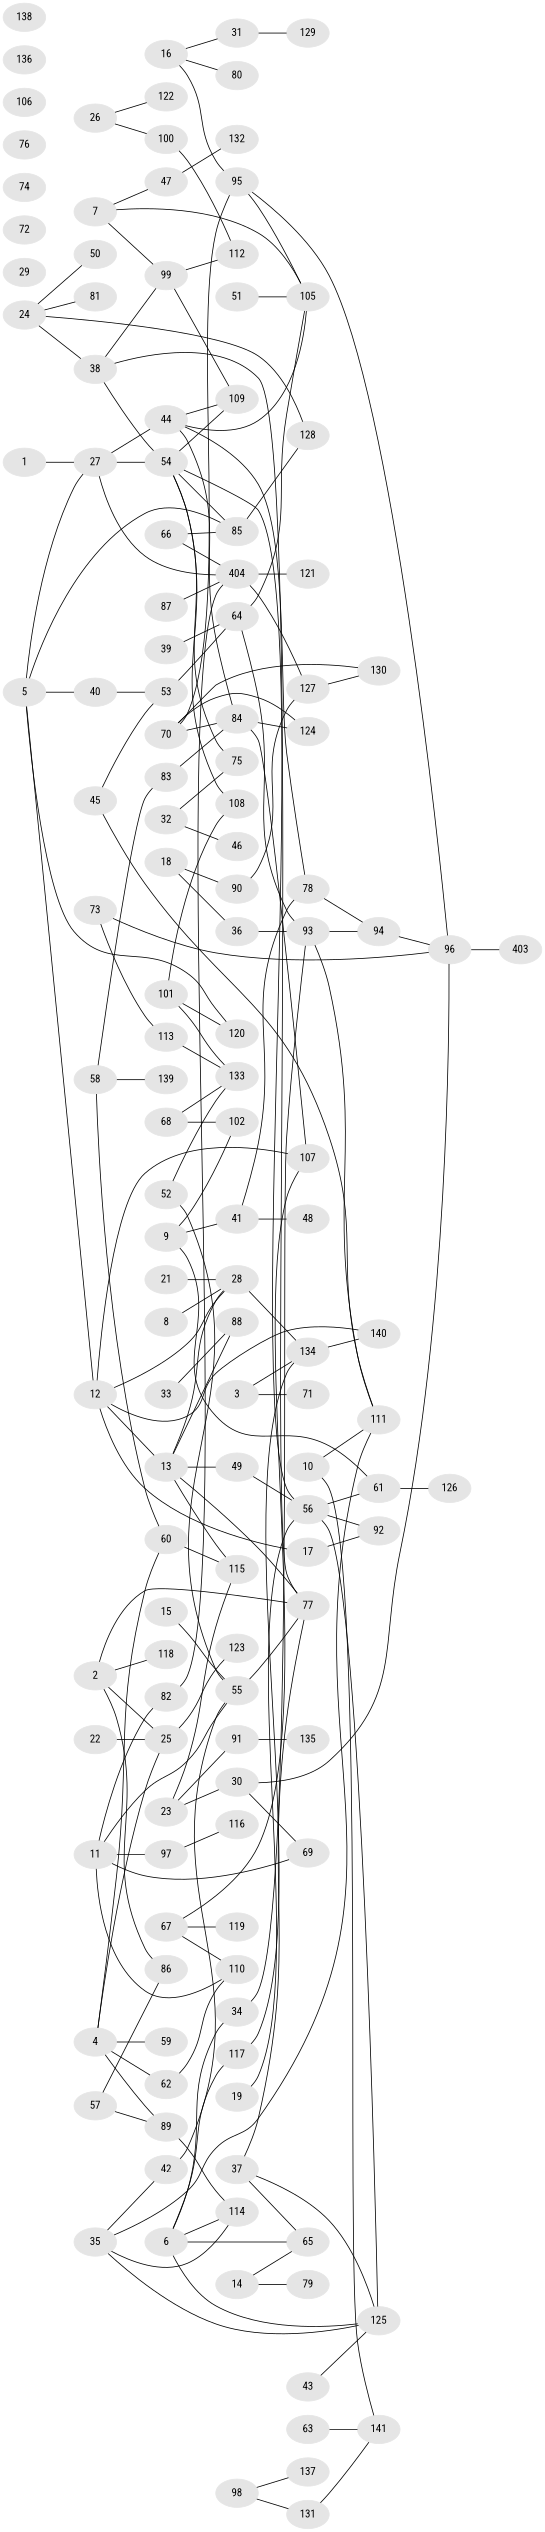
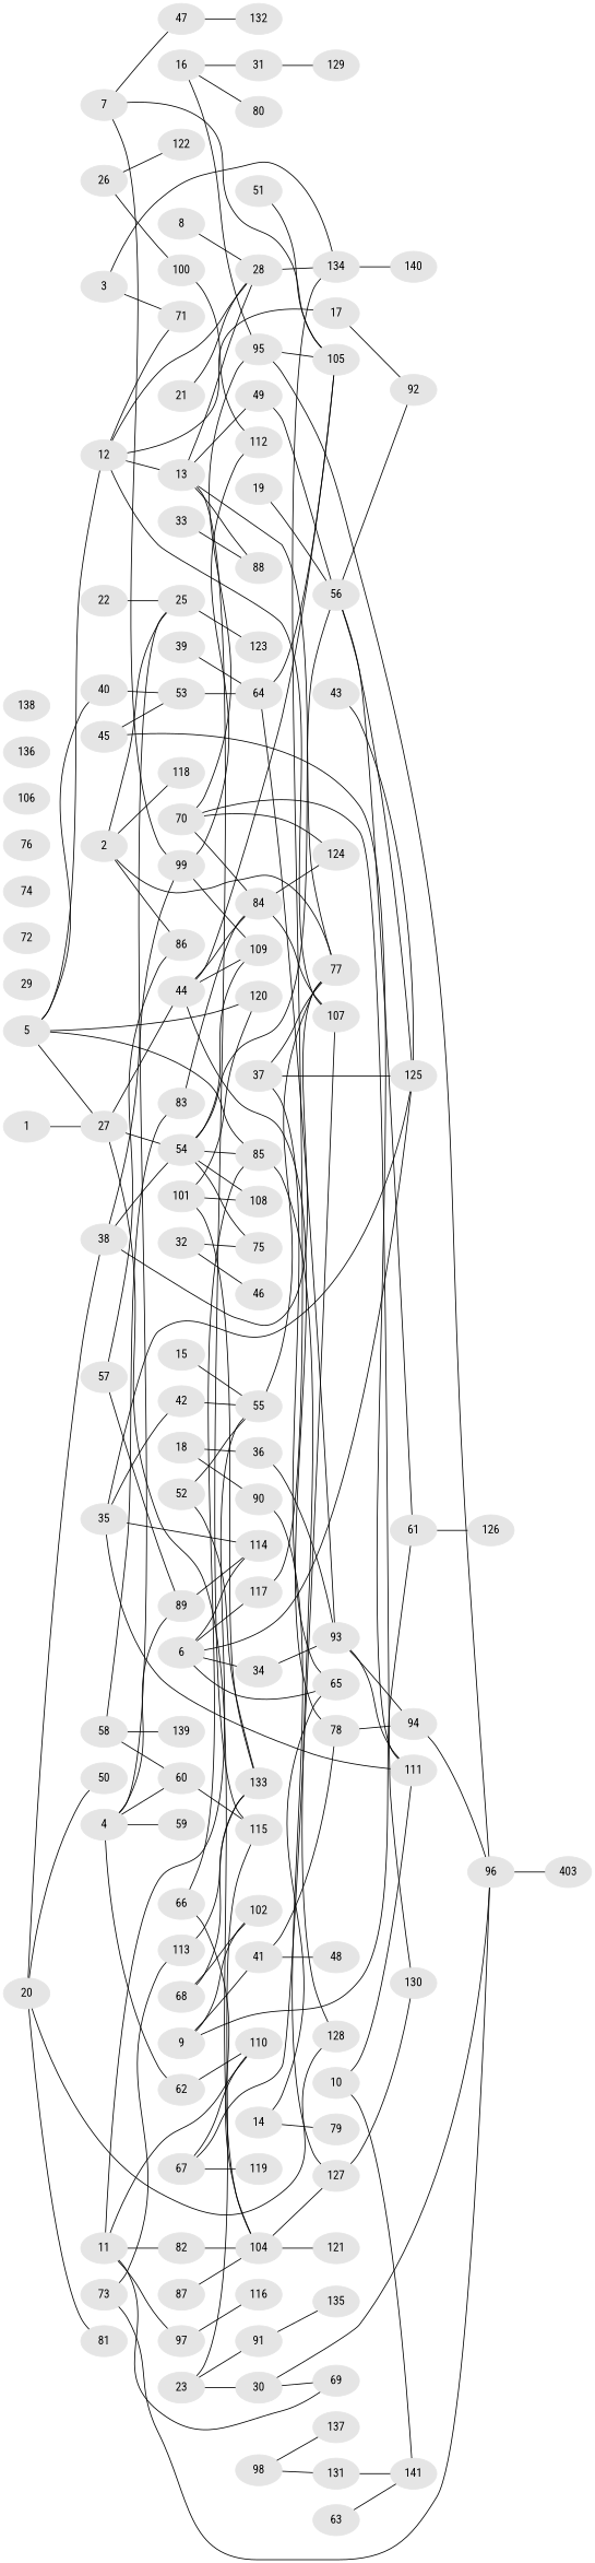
  graph {
    fontname="Roboto Condensed"
    rankdir=LR
    node [color=gray90 fontname="Roboto Condensed" style=filled]
    edge [fontname="Roboto Condensed"]
    1
    27
    44
    54
-   104 [label=404]
+   104
    2
    25
    77
    86
    118
    123
    3
    71
    134
    140
    4
    59
    60
    62
    89
    115
    110
    114
    5
    12
    40
    85
    120
    28
    13
    17
    107
    53
    128
    6
    34
    65
    125
    117
    93
    7
    47
    99
    105
    132
    112
    109
    8
    9
    41
    61
    102
    48
    78
    126
    10
    111
    141
    11
    55
    69
    82
    97
    116
    49
    88
    92
    56
    14
    79
    15
    16
    31
    80
    95
    129
    96
    18
    36
    90
    127
    19
    66
    21
    22
    23
    30
    91
    135
-   24
+   24 [label=20]
    38
    50
    81
    26
    100
    122
    84
    75
    108
    121
    29
    n102 [label=403]
    32
    46
    33
    94
    35
    42
    37
    39
    64
    43
    124
    45
    51
    52
    133
    57
    58
    83
    139
    63
    67
    119
    68
    70
    130
    72
    73
    113
    74
    76
    87
    98
    131
    137
    101
    106
    136
    138
    1 -- 27
    27 -- 44
    27 -- 54
    27 -- 104
    44 -- 105
    44 -- 109
    44 -- 78
    44 -- 84
    54 -- 85
    54 -- 109
    54 -- 56
    54 -- 75
    54 -- 108
    104 -- 127
    104 -- 121
    2 -- 25
    2 -- 77
    2 -- 86
    2 -- 118
    25 -- 123
    3 -- 71
    3 -- 134
    134 -- 140
    4 -- 25
    4 -- 59
    4 -- 60
    4 -- 62
    4 -- 89
    60 -- 115
    62 -- 110
    89 -- 114
    5 -- 27
    5 -- 12
    5 -- 40
    5 -- 85
    5 -- 120
-   12 -- 140
+   12 -- 71
    12 -- 28
    12 -- 13
    12 -- 17
    12 -- 107
    40 -- 53
    85 -- 128
    28 -- 134
    13 -- 77
    13 -- 115
    13 -- 28
    13 -- 49
    13 -- 88
    17 -- 92
    53 -- 64
    6 -- 114
    6 -- 34
    6 -- 65
    6 -- 125
    6 -- 117
    34 -- 93
    117 -- 134
    93 -- 111
    93 -- 94
    7 -- 47
    7 -- 99
    7 -- 105
    47 -- 132
    99 -- 112
    99 -- 109
    8 -- 28
    9 -- 41
    9 -- 61
    9 -- 102
    41 -- 48
    41 -- 78
    61 -- 126
    78 -- 94
    10 -- 111
    10 -- 141
    11 -- 110
    11 -- 55
    11 -- 69
    11 -- 82
    11 -- 97
    55 -- 77
    82 -- 104
    97 -- 116
    49 -- 56
    56 -- 125
    56 -- 61
    56 -- 92
    14 -- 65
    14 -- 79
    15 -- 55
    16 -- 31
    16 -- 80
    16 -- 95
    31 -- 129
    95 -- 105
    95 -- 96
    96 -- n102
    18 -- 36
    18 -- 90
    36 -- 93
    90 -- 127
    127 -- 130
    19 -- 56
    66 -- 104
    66 -- 85
    21 -- 28
    22 -- 25
    23 -- 115
    23 -- 30
    23 -- 91
    30 -- 69
    30 -- 96
    91 -- 135
    24 -- 128
    24 -- 38
    24 -- 50
    24 -- 81
    38 -- 54
    38 -- 77
    38 -- 99
    26 -- 100
    26 -- 122
    100 -- 112
    84 -- 107
    84 -- 124
    32 -- 75
    32 -- 46
    33 -- 88
    94 -- 96
    35 -- 114
    35 -- 125
    35 -- 111
    35 -- 42
    42 -- 55
    37 -- 77
    37 -- 65
    37 -- 125
    39 -- 64
    64 -- 93
    64 -- 105
    43 -- 125
    45 -- 53
    45 -- 111
    51 -- 105
    52 -- 55
    52 -- 133
    57 -- 86
    57 -- 89
    58 -- 60
    58 -- 83
    58 -- 139
    83 -- 84
    63 -- 141
    67 -- 110
    67 -- 107
    67 -- 119
    68 -- 102
    68 -- 133
    70 -- 95
    70 -- 84
    70 -- 124
    70 -- 130
    73 -- 96
    73 -- 113
    113 -- 133
    87 -- 104
    98 -- 131
    98 -- 137
    131 -- 141
    101 -- 120
    101 -- 108
    101 -- 133
  }
